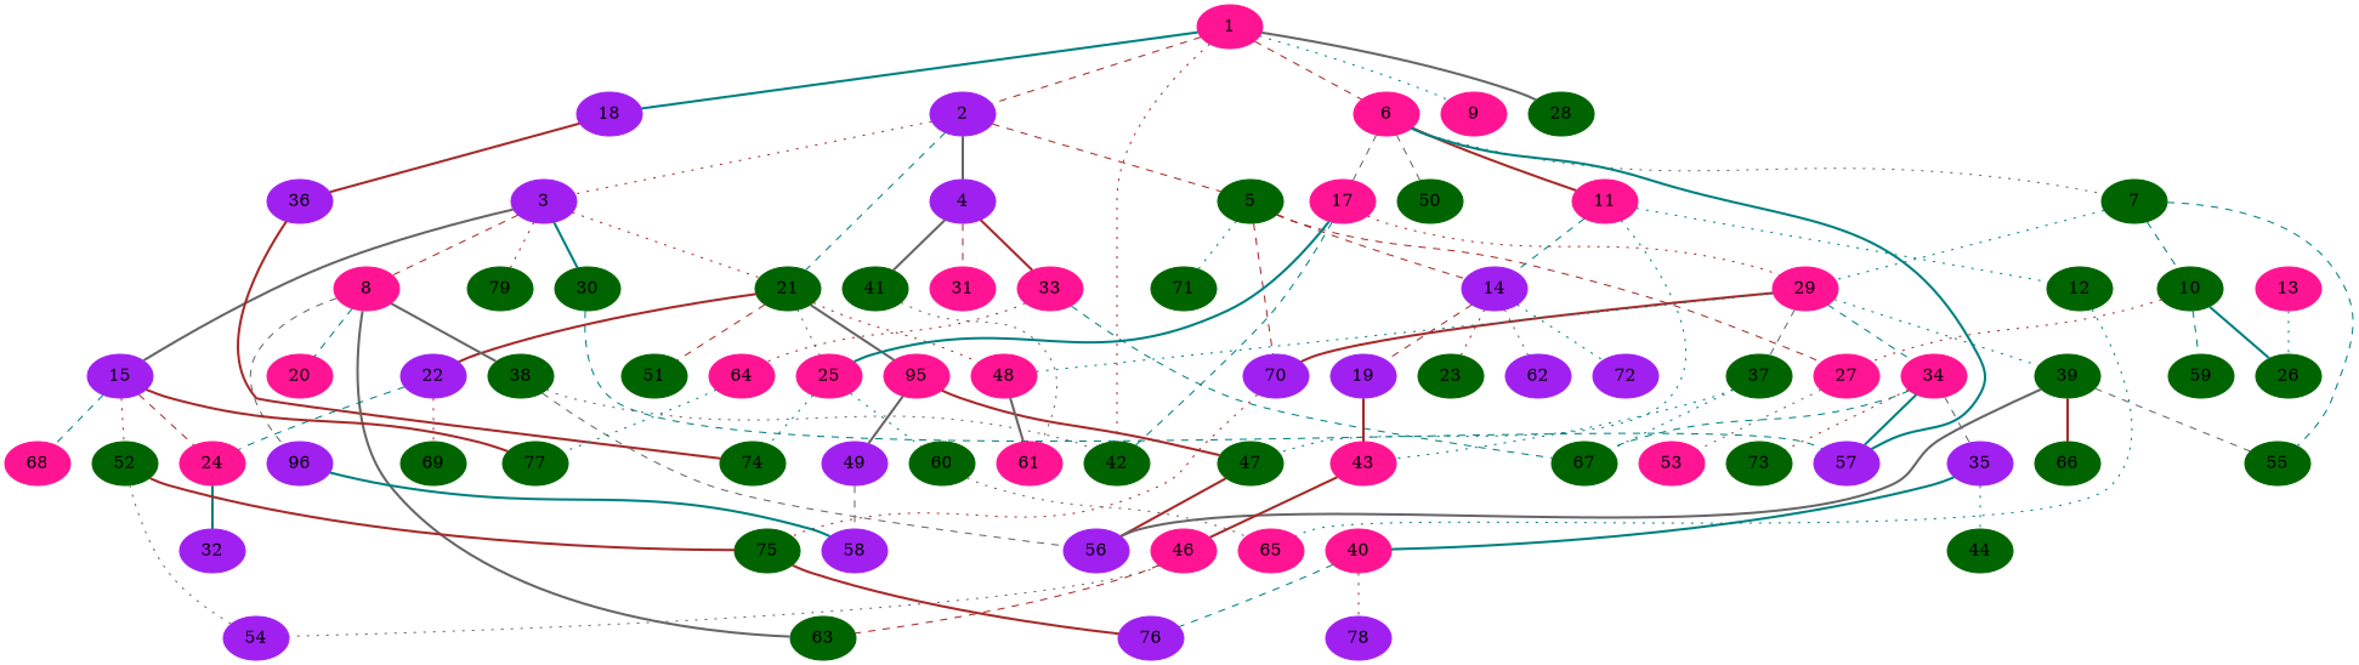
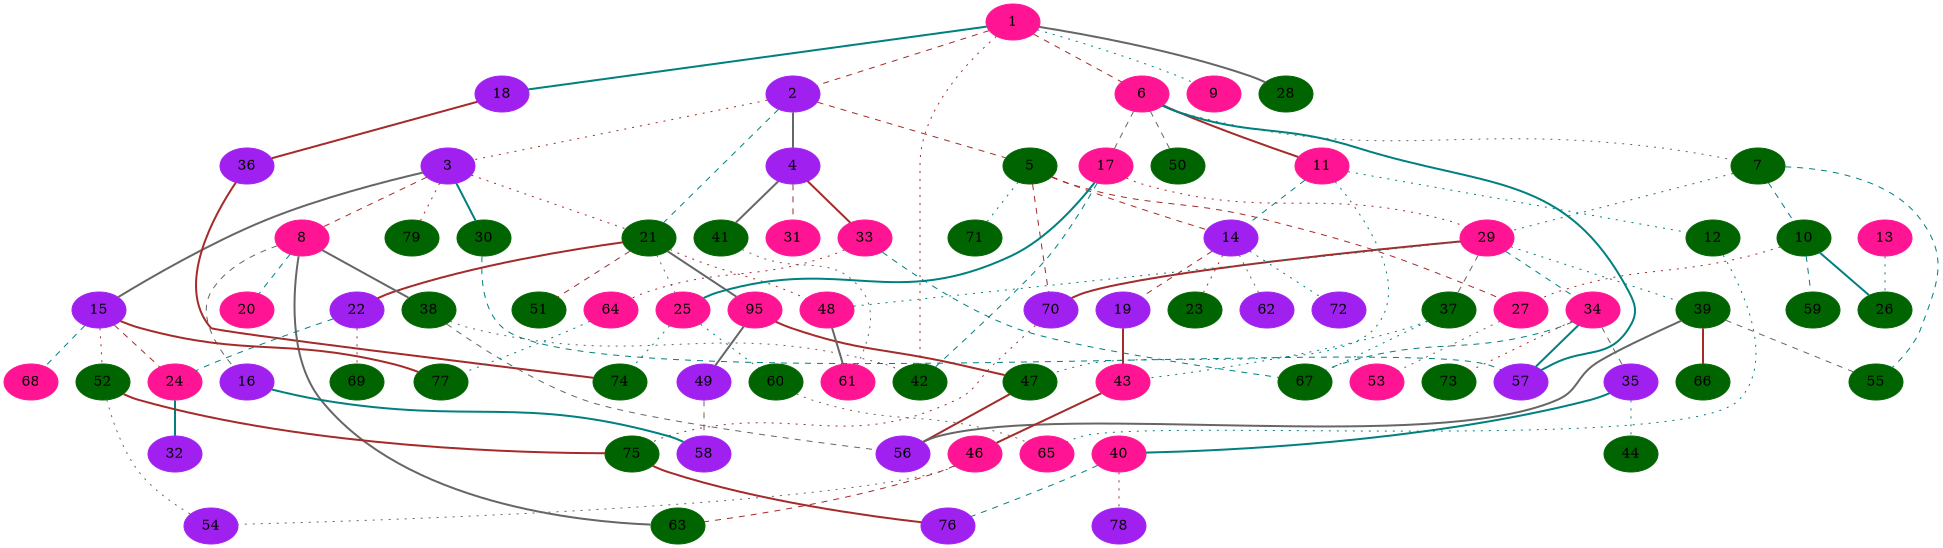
  graph {
    node [color=darkgreen style=filled]
    edge [color=brown style=dotted]
    1 [color=deeppink]
    2 [color=purple]
    6 [color=deeppink]
    9 [color=deeppink]
    18 [color=purple]
    28
    42
    3 [color=purple]
    4 [color=purple]
    5
    21
    7
    11 [color=deeppink]
    17 [color=deeppink]
    50
    57 [color=purple]
    36 [color=purple]
    8 [color=deeppink]
    15 [color=purple]
    30
    79
    31 [color=deeppink]
    33 [color=deeppink]
    41
    14 [color=purple]
    27 [color=deeppink]
    70 [color=purple]
    71
    13 [color=deeppink]
    26
    25 [color=deeppink]
    22 [color=purple]
    n33 [color=deeppink label=95]
    48 [color=deeppink]
    51
-   16 [color=purple label=96]
+   16 [color=purple]
    20 [color=deeppink]
    38
    63
    24 [color=deeppink]
    52
    68 [color=deeppink]
    77
    64 [color=deeppink]
    67
    61 [color=deeppink]
    19 [color=purple]
    23
    62 [color=purple]
    72 [color=purple]
    53 [color=deeppink]
    75
    10
    29 [color=deeppink]
    55
    12
    47
    59
    34 [color=deeppink]
    37
    39
    58 [color=purple]
    56 [color=purple]
    65 [color=deeppink]
    43 [color=deeppink]
    32 [color=purple]
    54 [color=purple]
    60
    74
    46 [color=deeppink]
    69
    49 [color=purple]
    35 [color=purple]
    73
    66
    40 [color=deeppink]
    44
    76 [color=purple]
    78 [color=purple]
    1 -- 2 [style=dashed]
    1 -- 6 [style=dashed]
    1 -- 9 [color=teal]
    1 -- 18 [color=teal style=bold]
    1 -- 28 [color=gray40 style=bold]
    1 -- 42
    2 -- 3
    2 -- 4 [color=gray40 style=bold]
    2 -- 5 [style=dashed]
    2 -- 21 [color=teal style=dashed]
    6 -- 7 [color=gray40]
    6 -- 11 [style=bold]
    6 -- 17 [color=gray40 style=dashed]
    6 -- 50 [color=gray40 style=dashed]
    6 -- 57 [color=teal style=bold]
    18 -- 36 [style=bold]
    3 -- 21
    3 -- 8 [style=dashed]
    3 -- 15 [color=gray40 style=bold]
    3 -- 30 [color=teal style=bold]
    3 -- 79
    4 -- 31 [style=dashed]
    4 -- 33 [style=bold]
    4 -- 41 [color=gray40 style=bold]
    5 -- 14 [style=dashed]
    5 -- 27 [style=dashed]
    5 -- 70 [style=dashed]
    5 -- 71 [color=teal]
    21 -- 25 [color=gray40]
    21 -- 22 [style=bold]
    21 -- n33 [color=gray40 style=bold]
    21 -- 48
    21 -- 51 [style=dashed]
    7 -- 10 [color=teal style=dashed]
    7 -- 29 [color=teal]
    7 -- 55 [color=teal style=dashed]
    11 -- 14 [color=teal style=dashed]
    11 -- 12 [color=teal]
    11 -- 47 [color=teal]
    17 -- 42 [color=teal style=dashed]
    17 -- 25 [color=teal style=bold]
    17 -- 29
    36 -- 74 [style=bold]
    8 -- 16 [color=gray40 style=dashed]
    8 -- 20 [color=teal style=dashed]
    8 -- 38 [color=gray40 style=bold]
    8 -- 63 [color=gray40 style=bold]
    15 -- 24 [style=dashed]
    15 -- 52
    15 -- 68 [color=teal style=dashed]
    15 -- 77 [style=bold]
    30 -- 57 [color=teal style=dashed]
    33 -- 64
    33 -- 67 [color=teal style=dashed]
    41 -- 61 [color=gray40]
    14 -- 19 [style=dashed]
    14 -- 23
    14 -- 62 [color=gray40]
    14 -- 72 [color=teal]
    27 -- 53 [color=gray40]
    70 -- 75
    13 -- 26 [color=teal]
    25 -- 60 [color=teal]
    25 -- 74 [color=teal]
    22 -- 24 [color=teal style=dashed]
    22 -- 69
    n33 -- 47 [style=bold]
    n33 -- 49 [color=gray40 style=bold]
    48 -- 61 [color=gray40 style=bold]
    16 -- 58 [color=teal style=bold]
    38 -- 42 [color=gray40]
    38 -- 56 [color=gray40 style=dashed]
    24 -- 32 [color=teal style=bold]
    52 -- 75 [style=bold]
    52 -- 54 [color=gray40]
    64 -- 77 [color=teal]
    19 -- 43 [style=bold]
    75 -- 76 [style=bold]
    10 -- 27
    10 -- 26 [color=teal style=bold]
    10 -- 59 [color=teal style=dashed]
    29 -- 70 [style=bold]
    29 -- 48 [color=teal]
    29 -- 34 [color=teal style=dashed]
    29 -- 37 [color=gray40 style=dashed]
    29 -- 39 [color=teal]
    12 -- 65 [color=teal]
    47 -- 56 [style=bold]
    34 -- 57 [color=teal style=bold]
    34 -- 67 [color=teal style=dashed]
    34 -- 35 [color=gray40 style=dashed]
    34 -- 73
    37 -- 67 [color=teal]
    37 -- 43 [color=teal]
    39 -- 55 [color=gray40 style=dashed]
    39 -- 56 [color=gray40 style=bold]
    39 -- 66 [style=bold]
    43 -- 46 [style=bold]
    60 -- 65 [color=gray40]
    46 -- 63 [style=dashed]
    46 -- 54 [color=gray40]
    49 -- 58 [color=gray40 style=dashed]
    35 -- 40 [color=teal style=bold]
    35 -- 44 [color=teal]
    40 -- 76 [color=teal style=dashed]
    40 -- 78
  }
